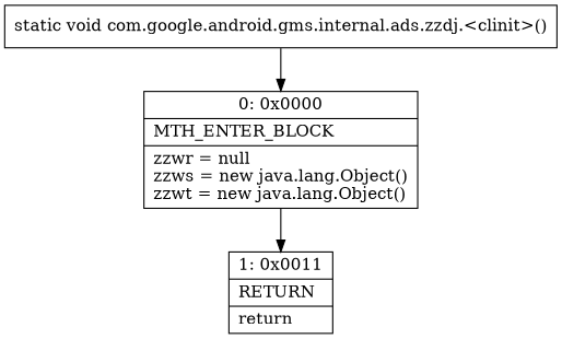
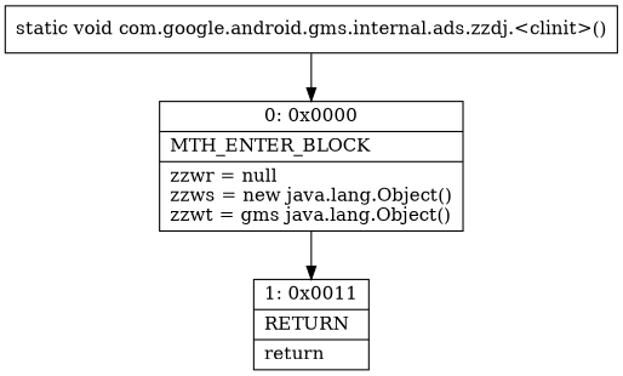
  digraph {
    node [shape=record]
-   n1 [label="{0\:\ 0x0000|MTH_ENTER_BLOCK\l|zzwr = null\lzzws = new java.lang.Object()\lzzwt = new java.lang.Object()\l}"]
+   n1 [label="{0\:\ 0x0000|MTH_ENTER_BLOCK\l|zzwr = null\lzzws = new java.lang.Object()\lzzwt = gms java.lang.Object()\l}"]
    n2 [label="{1\:\ 0x0011|RETURN\l|return\l}"]
    n3 [label="{static void com.google.android.gms.internal.ads.zzdj.\<clinit\>() }"]
    n1 -> n2
    n3 -> n1
  }
